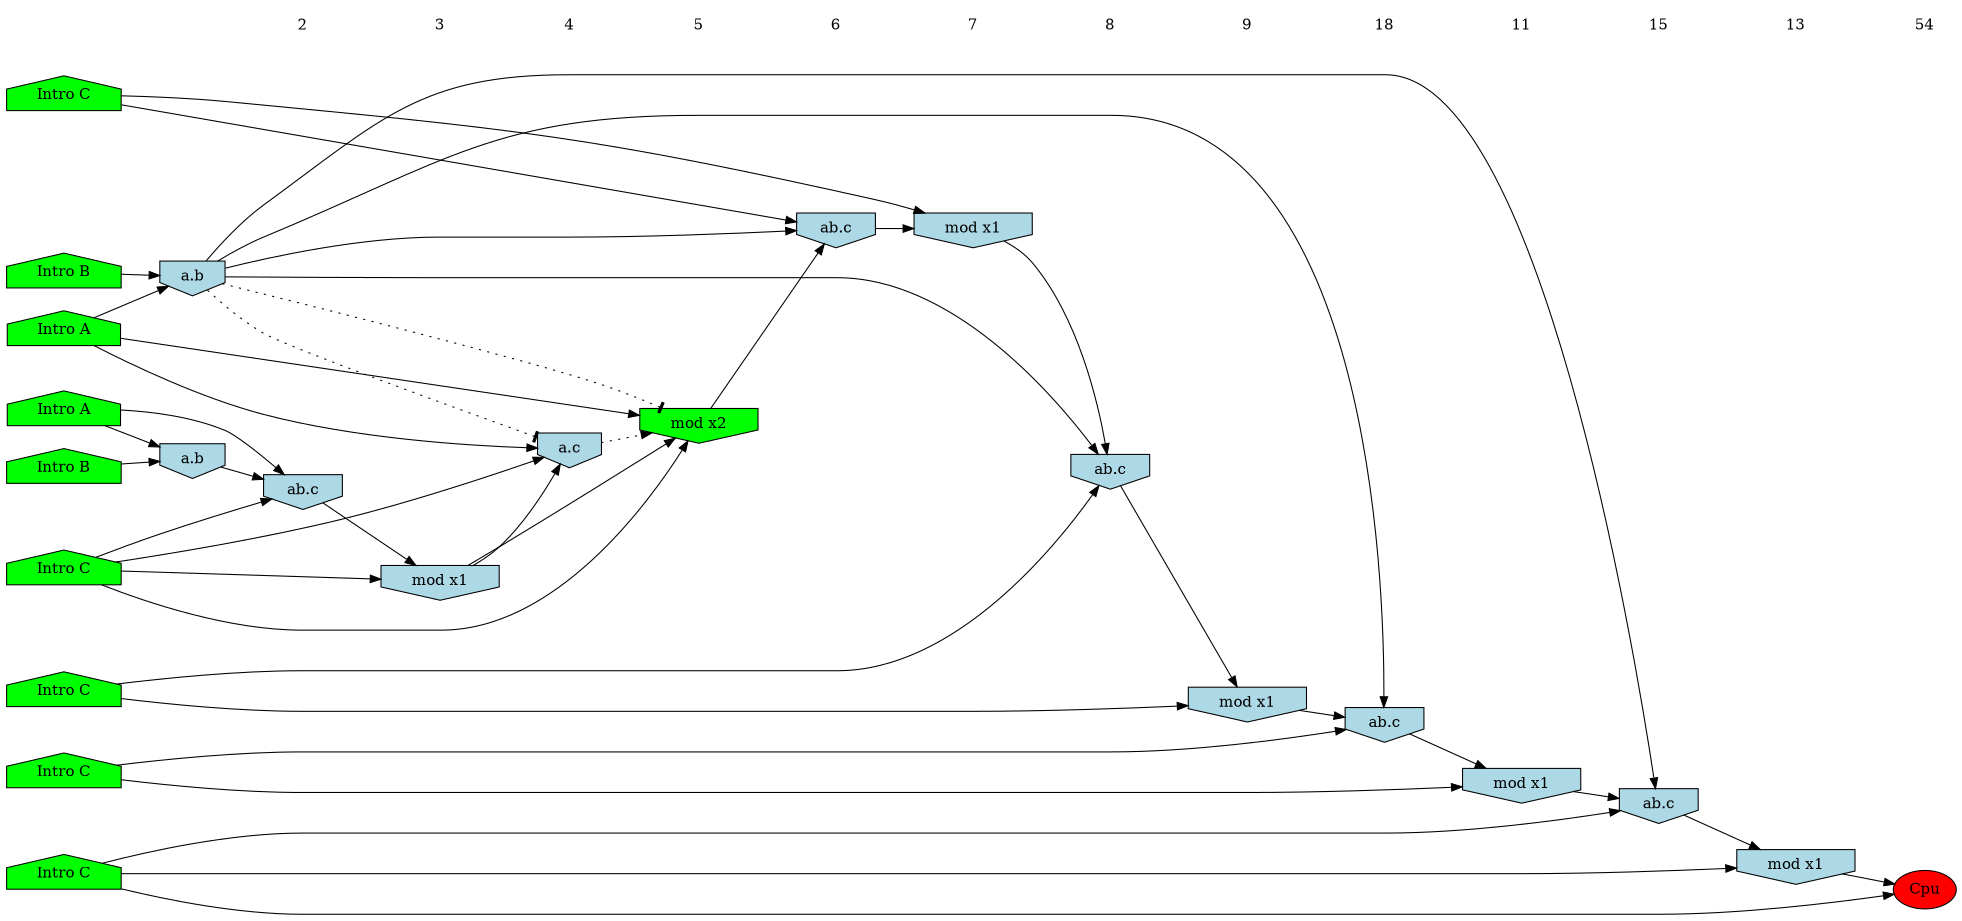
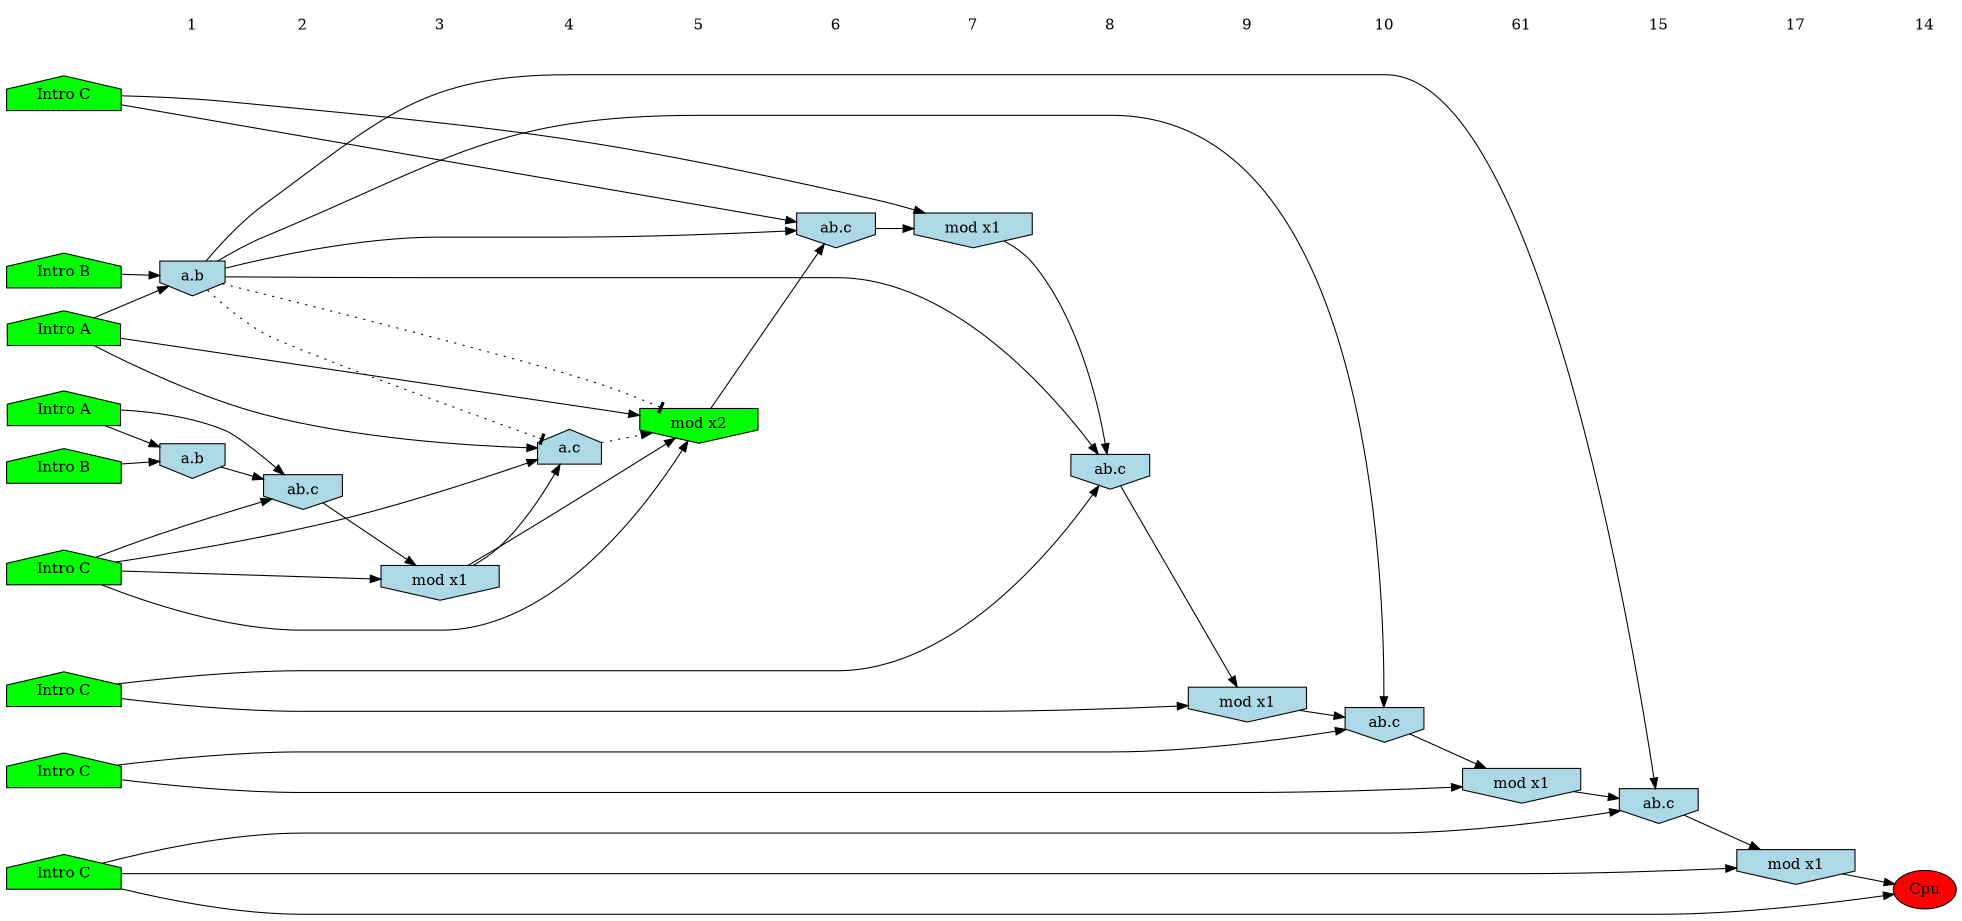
  digraph {
    rankdir=LR
    ranksep=.5
    node [shape=plaintext style=filled]
    n1 [fillcolor=green label="Intro A" shape=house]
    n2 [fillcolor=green label="Intro B" shape=house]
    n3 [fillcolor=green label="Intro A" shape=house]
    n4 [fillcolor=green label="Intro B" shape=house]
    n5 [fillcolor=green label="Intro C" shape=house]
    n6 [fillcolor=green label="Intro C" shape=house]
    n7 [fillcolor=green label="Intro C" shape=house]
    n8 [fillcolor=green label="Intro C" shape=house]
    n9 [fillcolor=green label="Intro C" shape=house]
+   1 [style=""]
    n11 [fillcolor=lightblue label="a.b" shape=invhouse]
    n12 [fillcolor=lightblue label="a.b" shape=invhouse]
    2 [style=""]
    n14 [fillcolor=lightblue label="ab.c" shape=invhouse]
    3 [style=""]
    n16 [fillcolor=lightblue label="mod x1" shape=invhouse]
    4 [style=""]
-   n18 [fillcolor=lightblue label="a.c" shape=invhouse]
+   n18 [fillcolor=lightblue label="a.c" shape=house]
    5 [style=""]
    n20 [fillcolor=green label="mod x2" shape=invhouse]
    6 [style=""]
    n22 [fillcolor=lightblue label="ab.c" shape=invhouse]
    7 [style=""]
    n24 [fillcolor=lightblue label="mod x1" shape=invhouse]
    8 [style=""]
    n26 [fillcolor=lightblue label="ab.c" shape=invhouse]
    9 [style=""]
    n28 [fillcolor=lightblue label="mod x1" shape=invhouse]
-   10 [label=18 style=""]
+   10 [style=""]
    n30 [fillcolor=lightblue label="ab.c" shape=invhouse]
-   11 [style=""]
+   11 [label=61 style=""]
    n32 [fillcolor=lightblue label="mod x1" shape=invhouse]
    n33 [label=15 style=""]
    n34 [fillcolor=lightblue label="ab.c" shape=invhouse]
-   13 [style=""]
+   13 [label=17 style=""]
    n36 [fillcolor=lightblue label="mod x1" shape=invhouse]
-   14 [label=54 style=""]
+   14 [style=""]
    n38 [fillcolor=red label=Cpu shape=""]
    subgraph sub_1 {
      rank=same
      n1
      n2
      n3
      n4
      n5
      n6
      n7
      n8
      n9
    }
    subgraph sub_2 {
      rank=same
+     1
      n11
      n12
    }
    subgraph sub_3 {
      rank=same
      2
      n14
    }
    subgraph sub_4 {
      rank=same
      3
      n16
    }
    subgraph sub_5 {
      rank=same
      4
      n18
    }
    subgraph sub_6 {
      rank=same
      5
      n20
    }
    subgraph sub_7 {
      rank=same
      6
      n22
    }
    subgraph sub_8 {
      rank=same
      7
      n24
    }
    subgraph sub_9 {
      rank=same
      8
      n26
    }
    subgraph sub_10 {
      rank=same
      9
      n28
    }
    subgraph sub_11 {
      rank=same
      10
      n30
    }
    subgraph sub_12 {
      rank=same
      11
      n32
    }
    subgraph sub_13 {
      rank=same
      n33
      n34
    }
    subgraph sub_14 {
      rank=same
      13
      n36
    }
    subgraph sub_15 {
      rank=same
      14
      n38
    }
    n1 -> n12
    n1 -> n18
    n1 -> n20
    n2 -> n12
    n3 -> n11
    n3 -> n14
    n4 -> n11
    n5 -> n30
    n5 -> n32
    n6 -> n22
    n6 -> n24
    n7 -> n34
    n7 -> n36
    n7 -> n38
    n8 -> n26
    n8 -> n28
    n9 -> n14
    n9 -> n16
    n9 -> n18
    n9 -> n20
+   1 -> 2 [style=invis]
    n11 -> n14
    n12 -> n18 [arrowhead=tee style=dotted]
    n12 -> n20 [arrowhead=tee style=dotted]
    n12 -> n22
    n12 -> n26
    n12 -> n30
    n12 -> n34
    2 -> 3 [style=invis]
    n14 -> n16
    3 -> 4 [style=invis]
    n16 -> n18
    n16 -> n20
    4 -> 5 [style=invis]
    n18 -> n20 [style=dotted]
    5 -> 6 [style=invis]
    n20 -> n22
    6 -> 7 [style=invis]
    n22 -> n24
    7 -> 8 [style=invis]
    n24 -> n26
    8 -> 9 [style=invis]
    n26 -> n28
    9 -> 10 [style=invis]
    n28 -> n30
    10 -> 11 [style=invis]
    n30 -> n32
    11 -> n33 [style=invis]
    n32 -> n34
    n33 -> 13 [style=invis]
    n34 -> n36
    13 -> 14 [style=invis]
    n36 -> n38
  }
